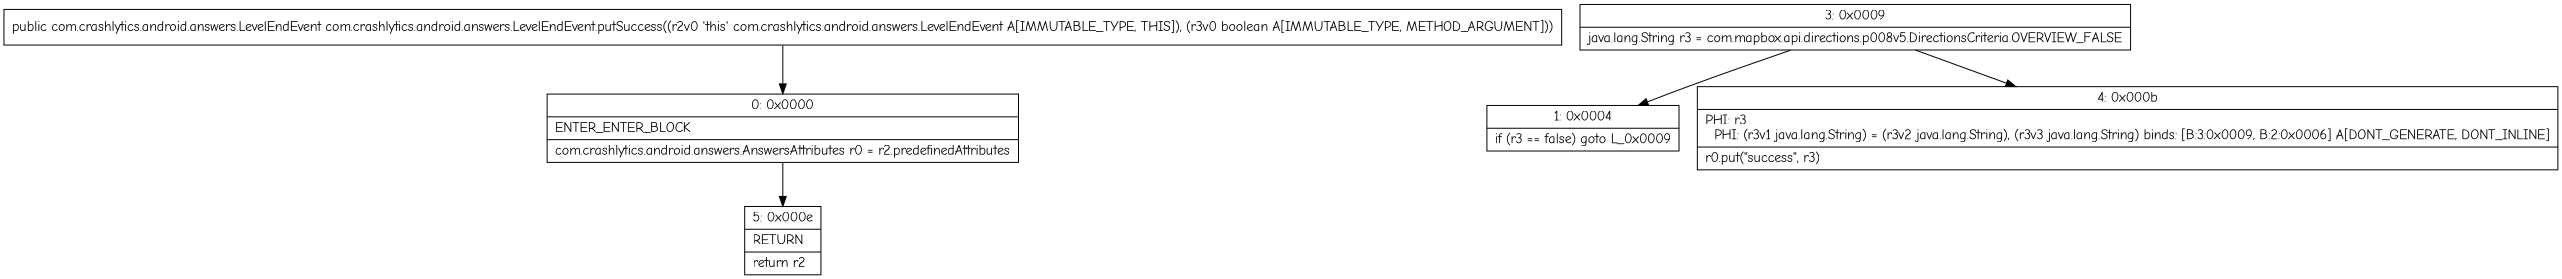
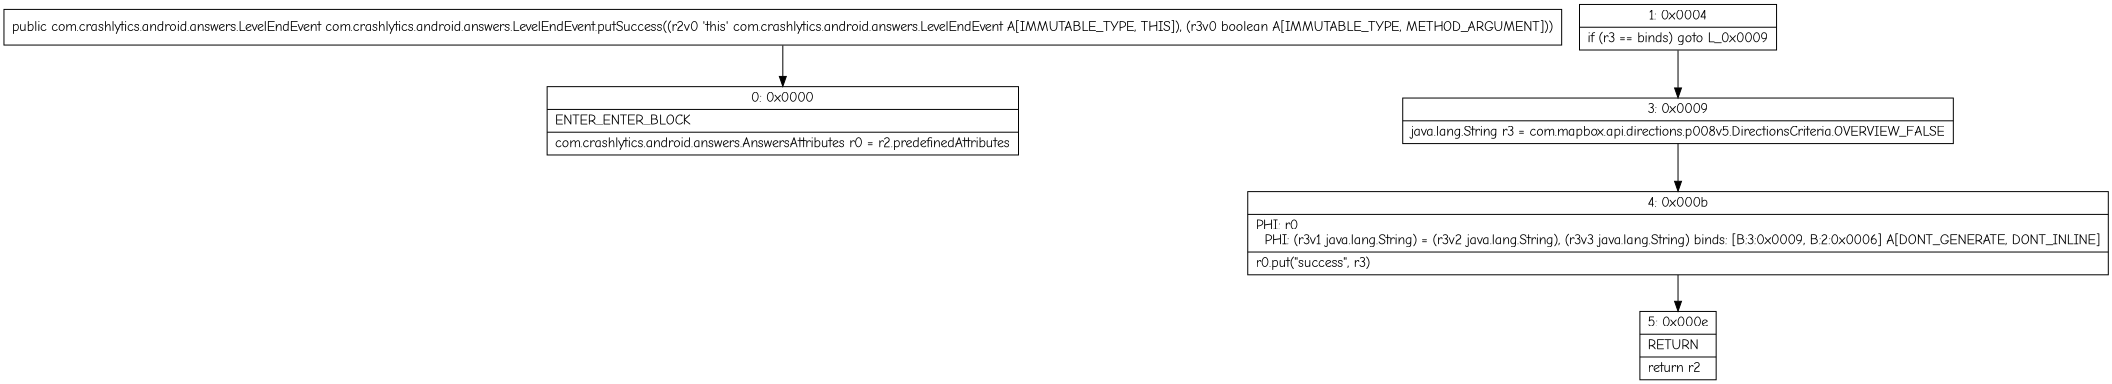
  digraph {
    fontname="Comic Neue"
    node [fontname="Comic Neue" shape=record]
    edge [fontname="Comic Neue"]
    n1 [label="{0\:\ 0x0000|ENTER_ENTER_BLOCK\l|com.crashlytics.android.answers.AnswersAttributes r0 = r2.predefinedAttributes\l}"]
-   n2 [label="{1\:\ 0x0004|if (r3 == false) goto L_0x0009\l}"]
+   n2 [label="{1\:\ 0x0004|if (r3 == binds) goto L_0x0009\l}"]
    n3 [label="{3\:\ 0x0009|java.lang.String r3 = com.mapbox.api.directions.p008v5.DirectionsCriteria.OVERVIEW_FALSE\l}"]
-   n4 [label="{4\:\ 0x000b|PHI: r3 \l  PHI: (r3v1 java.lang.String) = (r3v2 java.lang.String), (r3v3 java.lang.String) binds: [B:3:0x0009, B:2:0x0006] A[DONT_GENERATE, DONT_INLINE]\l|r0.put(\"success\", r3)\l}"]
+   n4 [label="{4\:\ 0x000b|PHI: r0 \l  PHI: (r3v1 java.lang.String) = (r3v2 java.lang.String), (r3v3 java.lang.String) binds: [B:3:0x0009, B:2:0x0006] A[DONT_GENERATE, DONT_INLINE]\l|r0.put(\"success\", r3)\l}"]
    n5 [label="{5\:\ 0x000e|RETURN\l|return r2\l}"]
    n6 [label="{public com.crashlytics.android.answers.LevelEndEvent com.crashlytics.android.answers.LevelEndEvent.putSuccess((r2v0 'this' com.crashlytics.android.answers.LevelEndEvent A[IMMUTABLE_TYPE, THIS]), (r3v0 boolean A[IMMUTABLE_TYPE, METHOD_ARGUMENT])) }"]
-   n3 -> n2
+   n2 -> n3
    n3 -> n4
-   n1 -> n5
+   n4 -> n5
    n6 -> n1
  }
